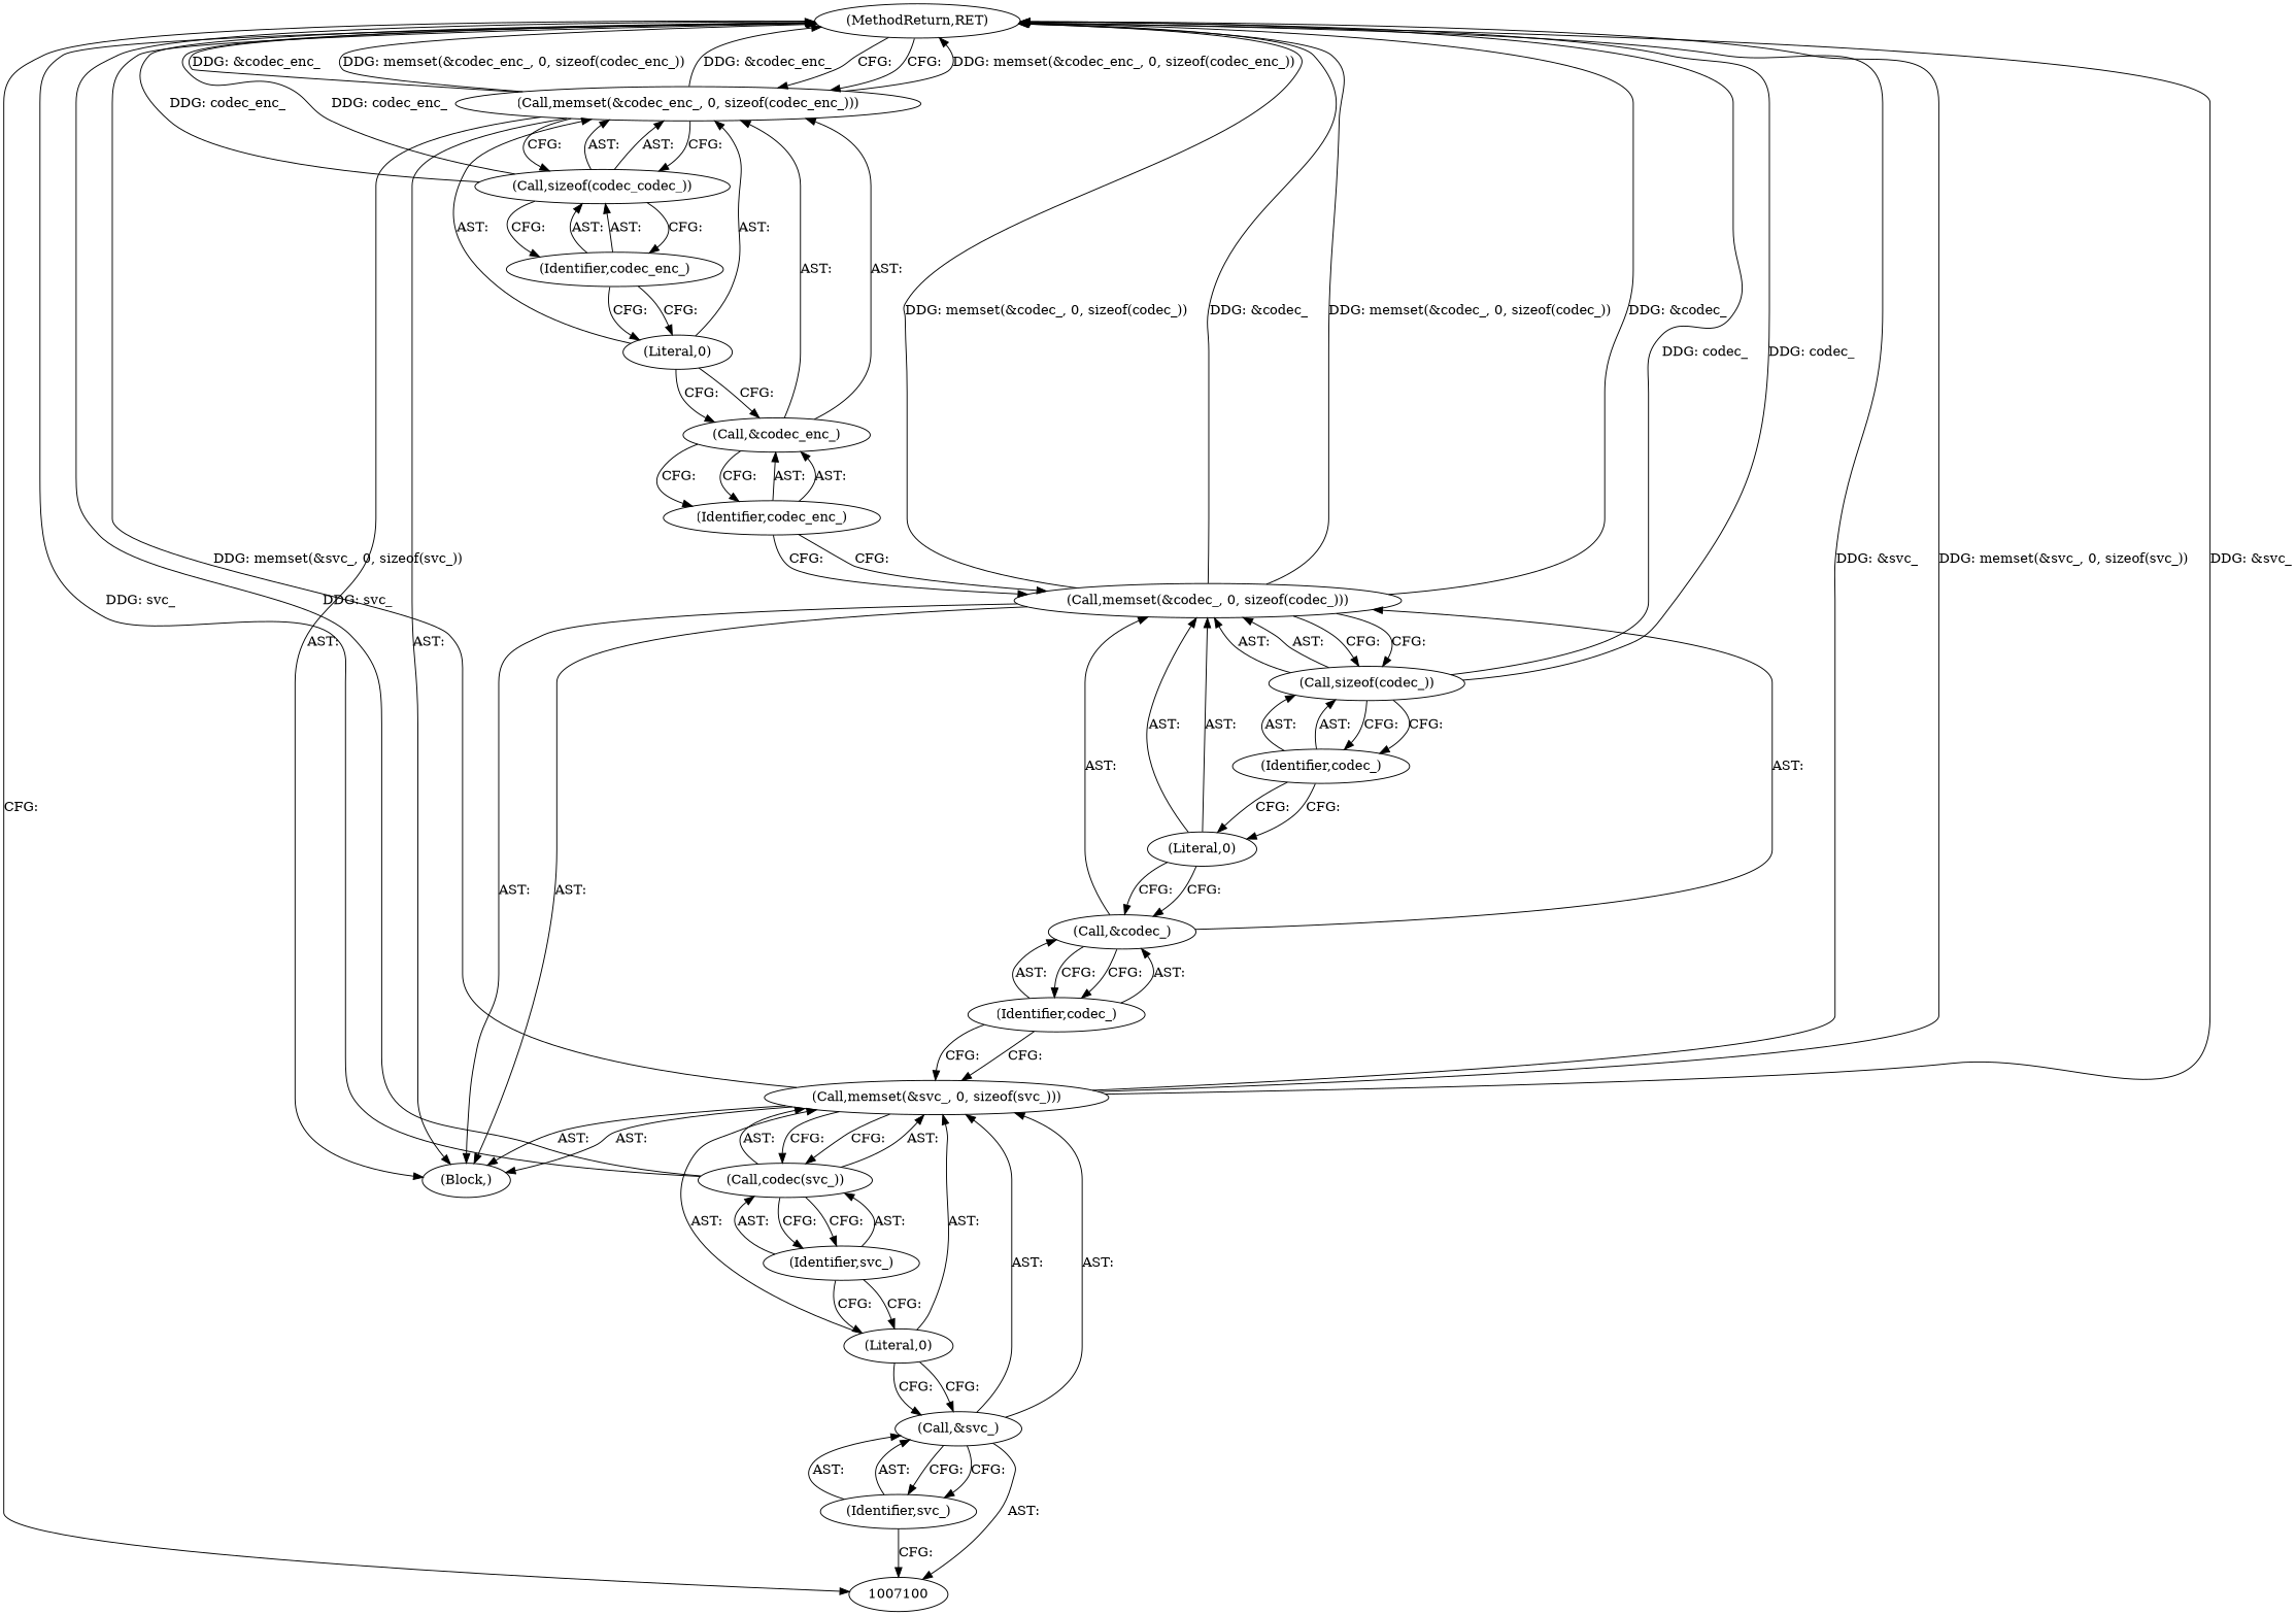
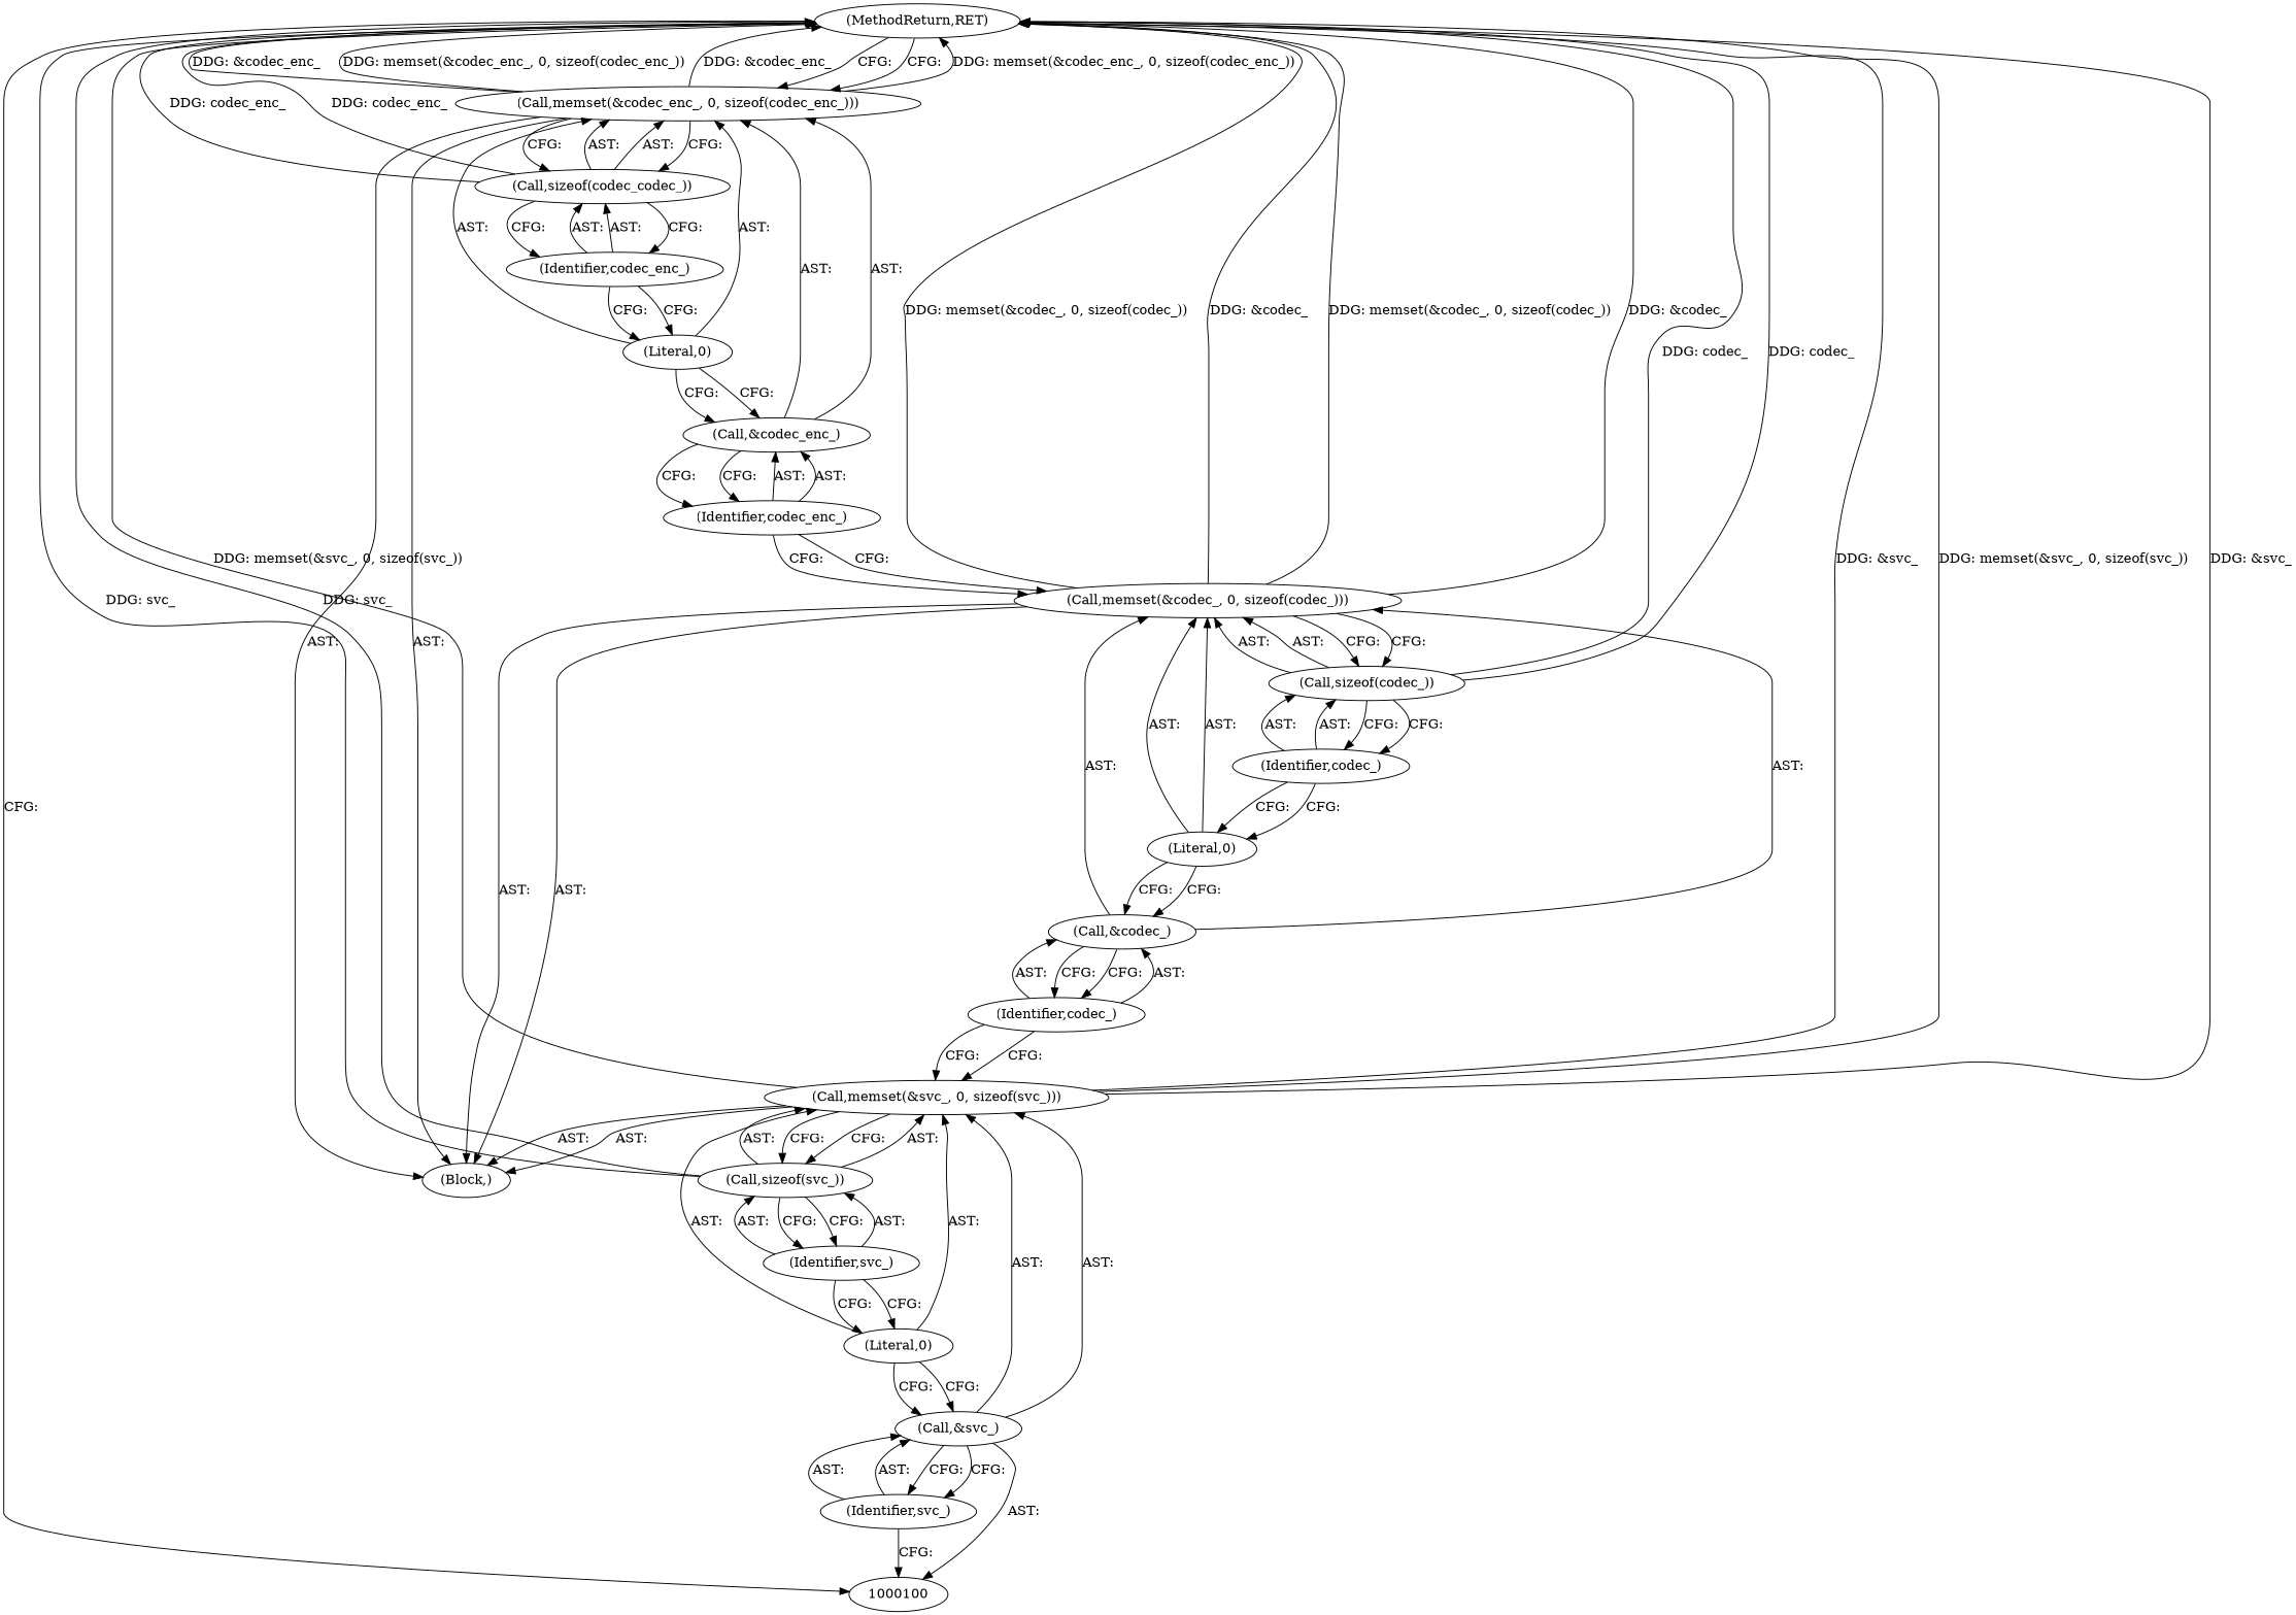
  digraph {
    n1 [label="(MethodReturn,RET)"]
    n2 [label="(Call,memset(&codec_enc_, 0, sizeof(codec_enc_)))"]
-   1000100 [label=1007100]
+   1000100
    n4 [label="(Block,)"]
    n5 [label="(Call,sizeof(codec_codec_))"]
    n6 [label="(Call,&svc_)"]
    n7 [label="(Identifier,svc_)"]
    n8 [label="(Call,memset(&svc_, 0, sizeof(svc_)))"]
-   n9 [label="(Call,codec(svc_))"]
+   n9 [label="(Call,sizeof(svc_))"]
    n10 [label="(Literal,0)"]
    n11 [label="(Identifier,svc_)"]
    n12 [label="(Call,&codec_)"]
    n13 [label="(Identifier,codec_)"]
    n14 [label="(Call,memset(&codec_, 0, sizeof(codec_)))"]
    n15 [label="(Call,sizeof(codec_))"]
    n16 [label="(Literal,0)"]
    n17 [label="(Identifier,codec_)"]
    n18 [label="(Call,&codec_enc_)"]
    n19 [label="(Identifier,codec_enc_)"]
    n20 [label="(Literal,0)"]
    n21 [label="(Identifier,codec_enc_)"]
    n1 -> n2 [label="CFG: "]
    n1 -> n2 [label="CFG: "]
    n1 -> 1000100 [label="CFG: "]
    n2 -> n1 [label="DDG: memset(&codec_enc_, 0, sizeof(codec_enc_))"]
    n2 -> n1 [label="DDG: &codec_enc_"]
    n2 -> n1 [label="DDG: memset(&codec_enc_, 0, sizeof(codec_enc_))"]
    n2 -> n1 [label="DDG: &codec_enc_"]
    n2 -> n4 [label="AST: "]
    n2 -> n4 [label="AST: "]
    n2 -> n5 [label="CFG: "]
    n2 -> n5 [label="CFG: "]
    n5 -> n1 [label="DDG: codec_enc_"]
    n5 -> n1 [label="DDG: codec_enc_"]
    n5 -> n2 [label="AST: "]
    n5 -> n2 [label="AST: "]
    n5 -> n21 [label="CFG: "]
    n5 -> n21 [label="CFG: "]
    n6 -> 1000100 [label="AST: "]
    n6 -> n7 [label="CFG: "]
    n6 -> n7 [label="CFG: "]
    n6 -> n8 [label="AST: "]
    n6 -> n8 [label="AST: "]
    n7 -> 1000100 [label="CFG: "]
    n7 -> n6 [label="AST: "]
    n7 -> n6 [label="AST: "]
    n8 -> n1 [label="DDG: &svc_"]
    n8 -> n1 [label="DDG: memset(&svc_, 0, sizeof(svc_))"]
    n8 -> n1 [label="DDG: &svc_"]
    n8 -> n1 [label="DDG: memset(&svc_, 0, sizeof(svc_))"]
    n8 -> n4 [label="AST: "]
    n8 -> n4 [label="AST: "]
    n8 -> n9 [label="CFG: "]
    n8 -> n9 [label="CFG: "]
    n9 -> n1 [label="DDG: svc_"]
    n9 -> n1 [label="DDG: svc_"]
    n9 -> n8 [label="AST: "]
    n9 -> n8 [label="AST: "]
    n9 -> n11 [label="CFG: "]
    n9 -> n11 [label="CFG: "]
    n10 -> n6 [label="CFG: "]
    n10 -> n6 [label="CFG: "]
    n10 -> n8 [label="AST: "]
    n10 -> n8 [label="AST: "]
    n11 -> n9 [label="AST: "]
    n11 -> n9 [label="AST: "]
    n11 -> n10 [label="CFG: "]
    n11 -> n10 [label="CFG: "]
    n12 -> n13 [label="CFG: "]
    n12 -> n13 [label="CFG: "]
    n12 -> n14 [label="AST: "]
    n12 -> n14 [label="AST: "]
    n13 -> n8 [label="CFG: "]
    n13 -> n8 [label="CFG: "]
    n13 -> n12 [label="AST: "]
    n13 -> n12 [label="AST: "]
    n14 -> n1 [label="DDG: memset(&codec_, 0, sizeof(codec_))"]
    n14 -> n1 [label="DDG: &codec_"]
    n14 -> n1 [label="DDG: memset(&codec_, 0, sizeof(codec_))"]
    n14 -> n1 [label="DDG: &codec_"]
    n14 -> n4 [label="AST: "]
    n14 -> n4 [label="AST: "]
    n14 -> n15 [label="CFG: "]
    n14 -> n15 [label="CFG: "]
    n15 -> n1 [label="DDG: codec_"]
    n15 -> n1 [label="DDG: codec_"]
    n15 -> n14 [label="AST: "]
    n15 -> n14 [label="AST: "]
    n15 -> n17 [label="CFG: "]
    n15 -> n17 [label="CFG: "]
    n16 -> n12 [label="CFG: "]
    n16 -> n12 [label="CFG: "]
    n16 -> n14 [label="AST: "]
    n16 -> n14 [label="AST: "]
    n17 -> n15 [label="AST: "]
    n17 -> n15 [label="AST: "]
    n17 -> n16 [label="CFG: "]
    n17 -> n16 [label="CFG: "]
    n18 -> n2 [label="AST: "]
    n18 -> n2 [label="AST: "]
    n18 -> n19 [label="CFG: "]
    n18 -> n19 [label="CFG: "]
    n19 -> n14 [label="CFG: "]
    n19 -> n14 [label="CFG: "]
    n19 -> n18 [label="AST: "]
    n19 -> n18 [label="AST: "]
    n20 -> n2 [label="AST: "]
    n20 -> n2 [label="AST: "]
    n20 -> n18 [label="CFG: "]
    n20 -> n18 [label="CFG: "]
    n21 -> n5 [label="AST: "]
    n21 -> n5 [label="AST: "]
    n21 -> n20 [label="CFG: "]
    n21 -> n20 [label="CFG: "]
  }
